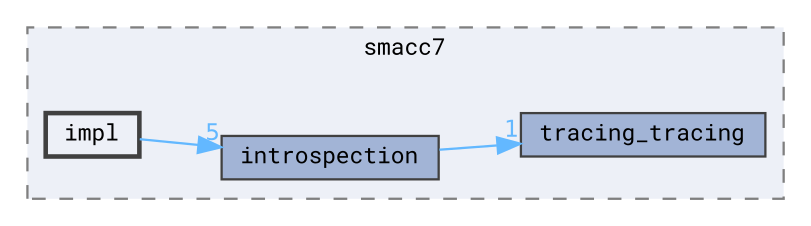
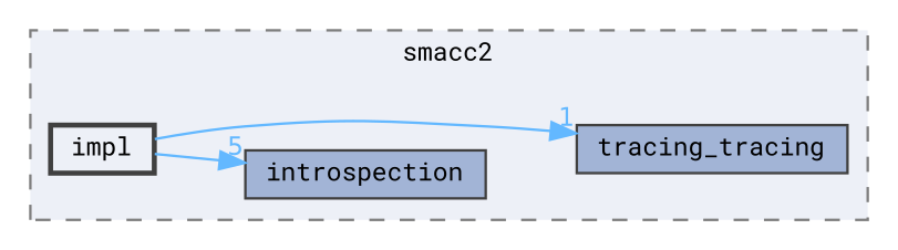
  digraph {
    compound=true
    fontname="Roboto Mono"
    rankdir=LR
    node [color=grey25 fillcolor="#a2b4d6" fontname="Roboto Mono" fontsize=10 shape=box style=filled]
    edge [color=steelblue1 fontcolor=steelblue1 fontname="Roboto Mono" fontsize=10 labeldistance=1.5 labelfontname=Helvetica labelfontsize=10]
    n1 [height=0.2 label=introspection width=0.4]
    n2 [height=0.2 label=tracing_tracing width=0.4]
    n3 [fillcolor="#edf0f7" height=0.2 label=impl style="filled,bold" width=0.4]
    subgraph cluster_1 {
      bgcolor="#edf0f7"
      fontsize=10
-     label=smacc7
+     label=smacc2
      pencolor=grey50
      style="filled,dashed"
      n1
      n2
      n3
    }
    n3 -> n1 [headlabel=5]
-   n1 -> n2 [headlabel=1]
+   n3 -> n2 [headlabel=1]
  }
